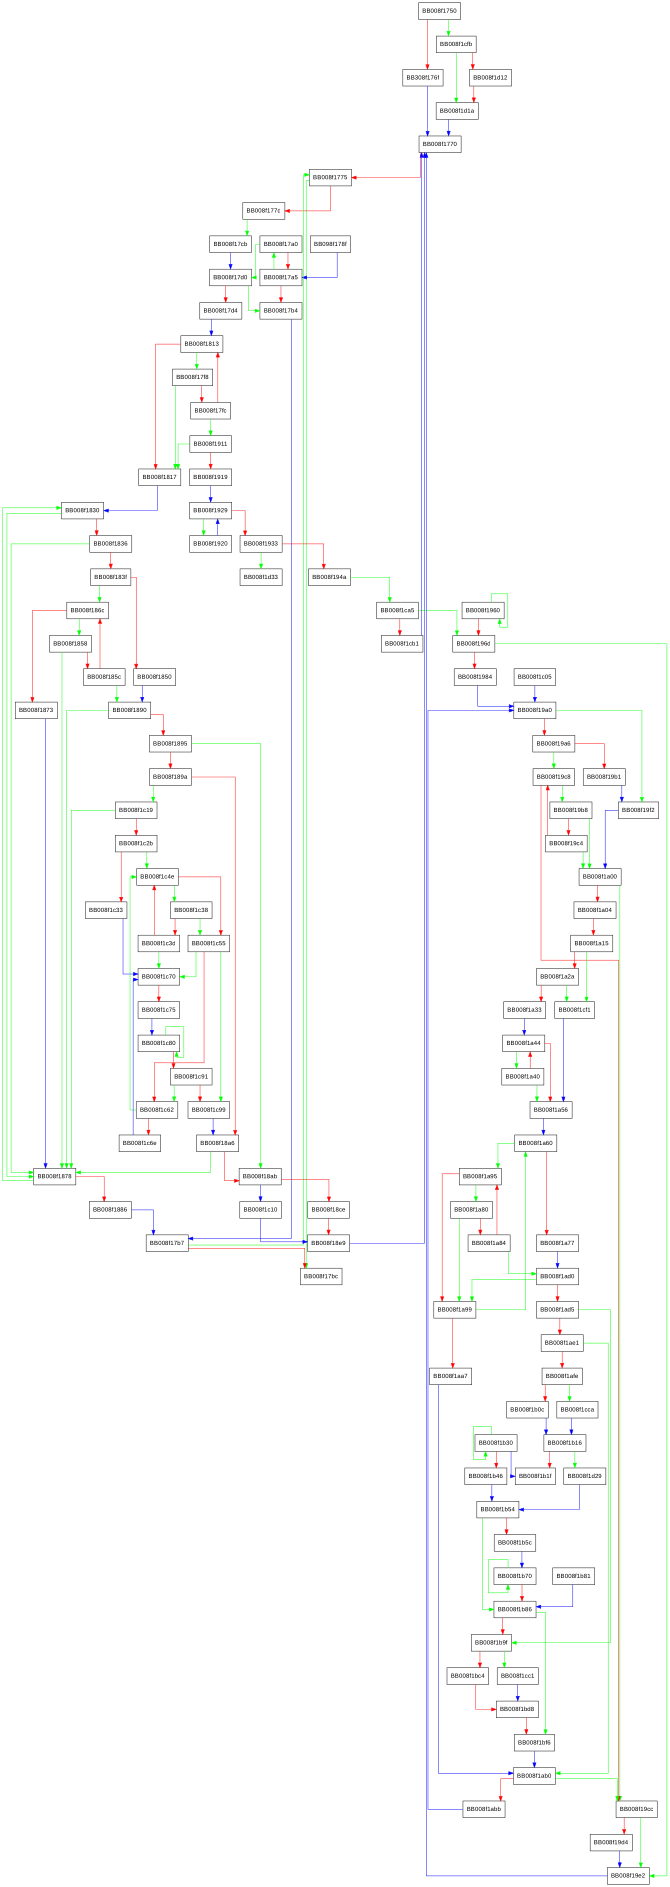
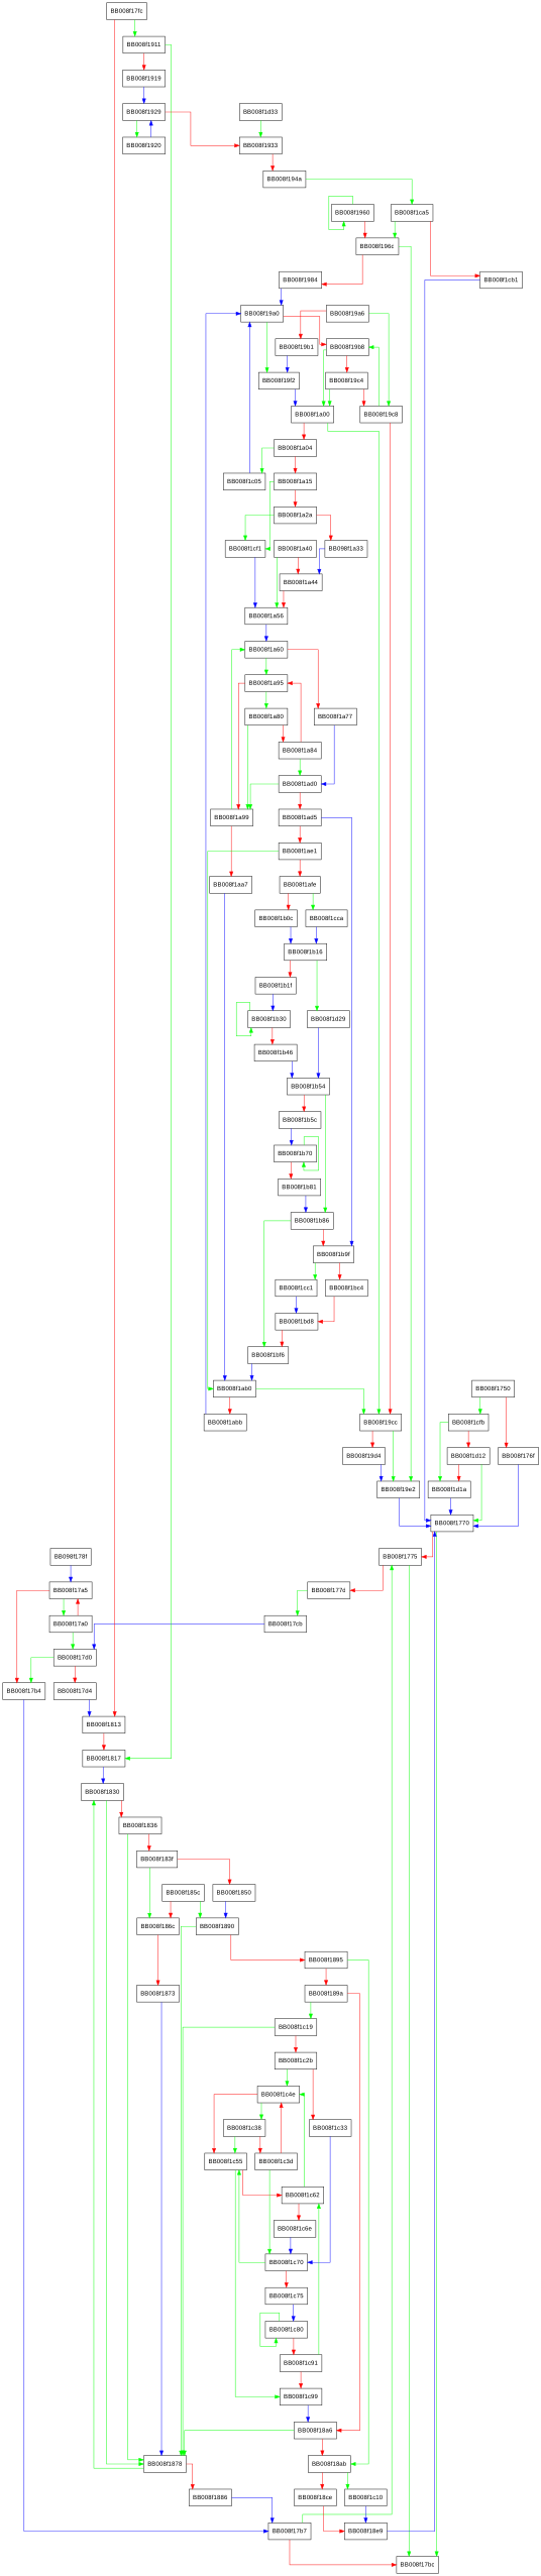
  digraph {
    fontname="Liberation Sans"
    splines=ortho
    node [fontname="Liberation Sans" shape=box]
    edge [color=red fontname="Liberation Sans"]
    BB008f1750
    BB008f1cfb
-   BB008f176f [label=BB308f176f]
+   BB008f176f
    BB008f1d1a
    BB008f1d12
    BB008f1770
    BB008f17bc
    BB008f1775
    BB008f177d
    BB008f17cb
    BB008f17d0
    BB008f17b4
    BB008f17d4
    n14 [label=BB098f178f]
    BB008f17a5
    BB008f17a0
    BB008f17b7
    BB008f1813
-   BB008f17f8
    BB008f1817
    BB008f17fc
    BB008f1830
    BB008f1911
    BB008f1878
    BB008f1836
    BB008f1919
    BB008f1929
    BB008f1886
    BB008f183f
    BB008f186c
    BB008f1850
-   BB008f1858
    BB008f1873
    BB008f1890
    BB008f185c
    BB008f1895
    BB008f18ab
    BB008f189a
    BB008f1c10
    BB008f18ce
    BB008f1c19
    BB008f18a6
    BB008f18e9
    BB008f1c2b
    BB008f1c4e
    BB008f1c33
    BB008f1920
    BB008f1933
    BB008f1d33
    BB008f194a
    BB008f1ca5
    BB008f196d
    BB008f1cb1
    BB008f19e2
    BB008f1984
    BB008f1960
    BB008f19a0
    BB008f19f2
    BB008f19a6
    BB008f1a00
    BB008f19c8
    BB008f19b1
    BB008f19cc
    BB008f1a04
    BB008f19b8
    BB008f19c4
    BB008f19d4
    BB008f1c05
    BB008f1a15
    BB008f1cf1
    BB008f1a2a
    BB008f1a56
-   BB008f1a33
+   BB008f1a33 [label=BB098f1a33]
    BB008f1a60
    BB008f1a44
    BB008f1a40
    BB008f1a95
    BB008f1a77
    BB008f1a80
    BB008f1a99
    BB008f1ad0
    BB008f1a84
    BB008f1aa7
    BB008f1ad5
    BB008f1b9f
    BB008f1ae1
    BB008f1ab0
    BB008f1abb
    BB008f1cc1
    BB008f1bc4
    BB008f1afe
    BB008f1bd8
    BB008f1cca
    BB008f1b0c
    BB008f1b16
    BB008f1d29
    BB008f1b1f
    BB008f1b54
    BB008f1b30
    BB008f1b86
    BB008f1b5c
    BB008f1b46
    BB008f1bf6
    BB008f1b70
    BB008f1b81
    BB008f1c38
    BB008f1c55
    BB008f1c70
    BB008f1c3d
    BB008f1c99
    BB008f1c62
    BB008f1c75
    BB008f1c80
    BB008f1c6e
    BB008f1c91
    BB008f1750 -> BB008f1cfb [color=green]
    BB008f1750 -> BB008f176f
    BB008f1cfb -> BB008f1d1a [color=green]
    BB008f1cfb -> BB008f1d12
    BB008f176f -> BB008f1770 [color=blue]
    BB008f1d1a -> BB008f1770 [color=blue]
    BB008f1d12 -> BB008f1d1a
+   BB008f1d12 -> BB008f1770 [color=green]
+   BB008f1770 -> BB008f17bc [color=green]
    BB008f1770 -> BB008f1775
    BB008f1775 -> BB008f17bc [color=green]
    BB008f1775 -> BB008f177d
    BB008f177d -> BB008f17cb [color=green]
    BB008f17cb -> BB008f17d0 [color=blue]
    BB008f17d0 -> BB008f17b4 [color=green]
    BB008f17d0 -> BB008f17d4
    BB008f17b4 -> BB008f17b7 [color=blue]
    BB008f17d4 -> BB008f1813 [color=blue]
    n14 -> BB008f17a5 [color=blue]
    BB008f17a5 -> BB008f17b4
    BB008f17a5 -> BB008f17a0 [color=green]
    BB008f17a0 -> BB008f17d0 [color=green]
    BB008f17a0 -> BB008f17a5
    BB008f17b7 -> BB008f17bc
    BB008f17b7 -> BB008f1775 [color=green]
-   BB008f1813 -> BB008f17f8 [color=green]
    BB008f1813 -> BB008f1817
-   BB008f17f8 -> BB008f1817 [color=green]
-   BB008f17f8 -> BB008f17fc
    BB008f1817 -> BB008f1830 [color=blue]
    BB008f17fc -> BB008f1813
    BB008f17fc -> BB008f1911 [color=green]
    BB008f1830 -> BB008f1878 [color=green]
    BB008f1830 -> BB008f1836
    BB008f1911 -> BB008f1817 [color=green]
    BB008f1911 -> BB008f1919
    BB008f1878 -> BB008f1830 [color=green]
    BB008f1878 -> BB008f1886
    BB008f1836 -> BB008f1878 [color=green]
    BB008f1836 -> BB008f183f
    BB008f1919 -> BB008f1929 [color=blue]
    BB008f1929 -> BB008f1920 [color=green]
    BB008f1929 -> BB008f1933
    BB008f1886 -> BB008f17b7 [color=blue]
    BB008f183f -> BB008f186c [color=green]
    BB008f183f -> BB008f1850
-   BB008f186c -> BB008f1858 [color=green]
    BB008f186c -> BB008f1873
    BB008f1850 -> BB008f1890 [color=blue]
-   BB008f1858 -> BB008f1878 [color=green]
-   BB008f1858 -> BB008f185c
    BB008f1873 -> BB008f1878 [color=blue]
    BB008f1890 -> BB008f1878 [color=green]
    BB008f1890 -> BB008f1895
    BB008f185c -> BB008f186c
    BB008f185c -> BB008f1890 [color=green]
    BB008f1895 -> BB008f18ab [color=green]
    BB008f1895 -> BB008f189a
-   BB008f18ab -> BB008f1c10 [color=blue]
+   BB008f18ab -> BB008f1c10 [color=green]
    BB008f18ab -> BB008f18ce
    BB008f189a -> BB008f1c19 [color=green]
    BB008f189a -> BB008f18a6
    BB008f1c10 -> BB008f18e9 [color=blue]
    BB008f18ce -> BB008f18e9
    BB008f1c19 -> BB008f1878 [color=green]
    BB008f1c19 -> BB008f1c2b
    BB008f18a6 -> BB008f1878 [color=green]
    BB008f18a6 -> BB008f18ab
    BB008f18e9 -> BB008f1770 [color=blue]
    BB008f1c2b -> BB008f1c4e [color=green]
    BB008f1c2b -> BB008f1c33
    BB008f1c4e -> BB008f1c38 [color=green]
    BB008f1c4e -> BB008f1c55
    BB008f1c33 -> BB008f1c70 [color=blue]
    BB008f1920 -> BB008f1929 [color=blue]
-   BB008f1933 -> BB008f1d33 [color=green]
+   BB008f1d33 -> BB008f1933 [color=green]
    BB008f1933 -> BB008f194a
    BB008f194a -> BB008f1ca5 [color=green]
    BB008f1ca5 -> BB008f196d [color=green]
    BB008f1ca5 -> BB008f1cb1
    BB008f196d -> BB008f19e2 [color=green]
    BB008f196d -> BB008f1984
    BB008f1cb1 -> BB008f1770 [color=blue]
    BB008f19e2 -> BB008f1770 [color=blue]
    BB008f1984 -> BB008f19a0 [color=blue]
    BB008f1960 -> BB008f196d
    BB008f1960 -> BB008f1960 [color=green]
    BB008f19a0 -> BB008f19f2 [color=green]
-   BB008f19a0 -> BB008f19a6
+   BB008f19a0 -> BB008f19b8
    BB008f19f2 -> BB008f1a00 [color=blue]
    BB008f19a6 -> BB008f19c8 [color=green]
    BB008f19a6 -> BB008f19b1
    BB008f1a00 -> BB008f19cc [color=green]
    BB008f1a00 -> BB008f1a04
    BB008f19c8 -> BB008f19cc
    BB008f19c8 -> BB008f19b8 [color=green]
    BB008f19b1 -> BB008f19f2 [color=blue]
    BB008f19cc -> BB008f19e2 [color=green]
    BB008f19cc -> BB008f19d4
+   BB008f1a04 -> BB008f1c05 [color=green]
    BB008f1a04 -> BB008f1a15
    BB008f19b8 -> BB008f1a00 [color=green]
    BB008f19b8 -> BB008f19c4
    BB008f19c4 -> BB008f1a00 [color=green]
    BB008f19c4 -> BB008f19c8
    BB008f19d4 -> BB008f19e2 [color=blue]
    BB008f1c05 -> BB008f19a0 [color=blue]
    BB008f1a15 -> BB008f1cf1 [color=green]
    BB008f1a15 -> BB008f1a2a
    BB008f1cf1 -> BB008f1a56 [color=blue]
    BB008f1a2a -> BB008f1cf1 [color=green]
    BB008f1a2a -> BB008f1a33
    BB008f1a56 -> BB008f1a60 [color=blue]
    BB008f1a33 -> BB008f1a44 [color=blue]
    BB008f1a60 -> BB008f1a95 [color=green]
    BB008f1a60 -> BB008f1a77
    BB008f1a44 -> BB008f1a56
-   BB008f1a44 -> BB008f1a40 [color=green]
    BB008f1a40 -> BB008f1a56 [color=green]
    BB008f1a40 -> BB008f1a44
    BB008f1a95 -> BB008f1a80 [color=green]
    BB008f1a95 -> BB008f1a99
    BB008f1a77 -> BB008f1ad0 [color=blue]
    BB008f1a80 -> BB008f1a99 [color=green]
    BB008f1a80 -> BB008f1a84
    BB008f1a99 -> BB008f1a60 [color=green]
    BB008f1a99 -> BB008f1aa7
    BB008f1ad0 -> BB008f1a99 [color=green]
    BB008f1ad0 -> BB008f1ad5
    BB008f1a84 -> BB008f1a95
    BB008f1a84 -> BB008f1ad0 [color=green]
    BB008f1aa7 -> BB008f1ab0 [color=blue]
-   BB008f1ad5 -> BB008f1b9f [color=green]
+   BB008f1ad5 -> BB008f1b9f [color=blue]
    BB008f1ad5 -> BB008f1ae1
    BB008f1b9f -> BB008f1cc1 [color=green]
    BB008f1b9f -> BB008f1bc4
    BB008f1ae1 -> BB008f1ab0 [color=green]
    BB008f1ae1 -> BB008f1afe
    BB008f1ab0 -> BB008f19cc [color=green]
    BB008f1ab0 -> BB008f1abb
    BB008f1abb -> BB008f19a0 [color=blue]
    BB008f1cc1 -> BB008f1bd8 [color=blue]
    BB008f1bc4 -> BB008f1bd8
    BB008f1afe -> BB008f1cca [color=green]
    BB008f1afe -> BB008f1b0c
    BB008f1bd8 -> BB008f1bf6
    BB008f1cca -> BB008f1b16 [color=blue]
    BB008f1b0c -> BB008f1b16 [color=blue]
    BB008f1b16 -> BB008f1d29 [color=green]
    BB008f1b16 -> BB008f1b1f
    BB008f1d29 -> BB008f1b54 [color=blue]
-   BB008f1b30 -> BB008f1b1f [color=blue]
+   BB008f1b1f -> BB008f1b30 [color=blue]
    BB008f1b54 -> BB008f1b86 [color=green]
    BB008f1b54 -> BB008f1b5c
    BB008f1b30 -> BB008f1b30 [color=green]
    BB008f1b30 -> BB008f1b46
    BB008f1b86 -> BB008f1b9f
    BB008f1b86 -> BB008f1bf6 [color=green]
    BB008f1b5c -> BB008f1b70 [color=blue]
    BB008f1b46 -> BB008f1b54 [color=blue]
    BB008f1bf6 -> BB008f1ab0 [color=blue]
    BB008f1b70 -> BB008f1b70 [color=green]
-   BB008f1b70 -> BB008f1b86
+   BB008f1b70 -> BB008f1b81
    BB008f1b81 -> BB008f1b86 [color=blue]
    BB008f1c38 -> BB008f1c55 [color=green]
    BB008f1c38 -> BB008f1c3d
    BB008f1c55 -> BB008f1c99 [color=green]
    BB008f1c55 -> BB008f1c62
-   BB008f1c55 -> BB008f1c70 [color=green]
+   BB008f1c70 -> BB008f1c55 [color=green]
    BB008f1c70 -> BB008f1c75
    BB008f1c3d -> BB008f1c4e
    BB008f1c3d -> BB008f1c70 [color=green]
    BB008f1c99 -> BB008f18a6 [color=blue]
    BB008f1c62 -> BB008f1c4e [color=green]
    BB008f1c62 -> BB008f1c6e
    BB008f1c75 -> BB008f1c80 [color=blue]
    BB008f1c80 -> BB008f1c80 [color=green]
    BB008f1c80 -> BB008f1c91
    BB008f1c6e -> BB008f1c70 [color=blue]
    BB008f1c91 -> BB008f1c99
    BB008f1c91 -> BB008f1c62 [color=green]
  }
